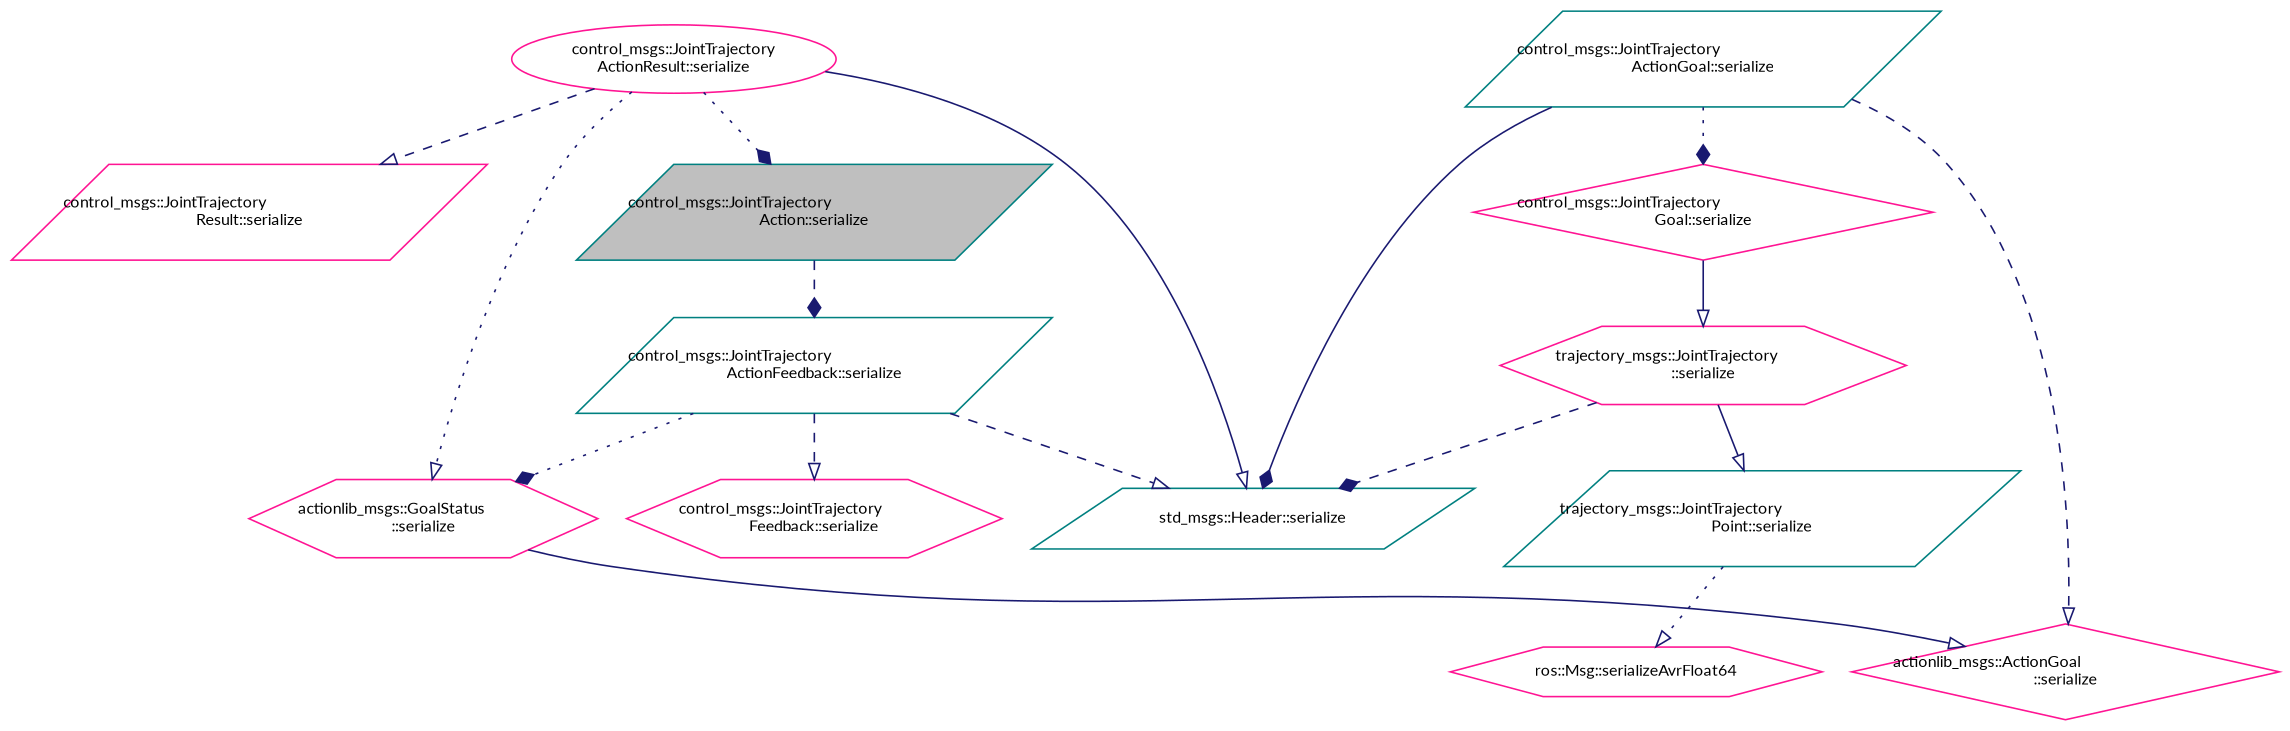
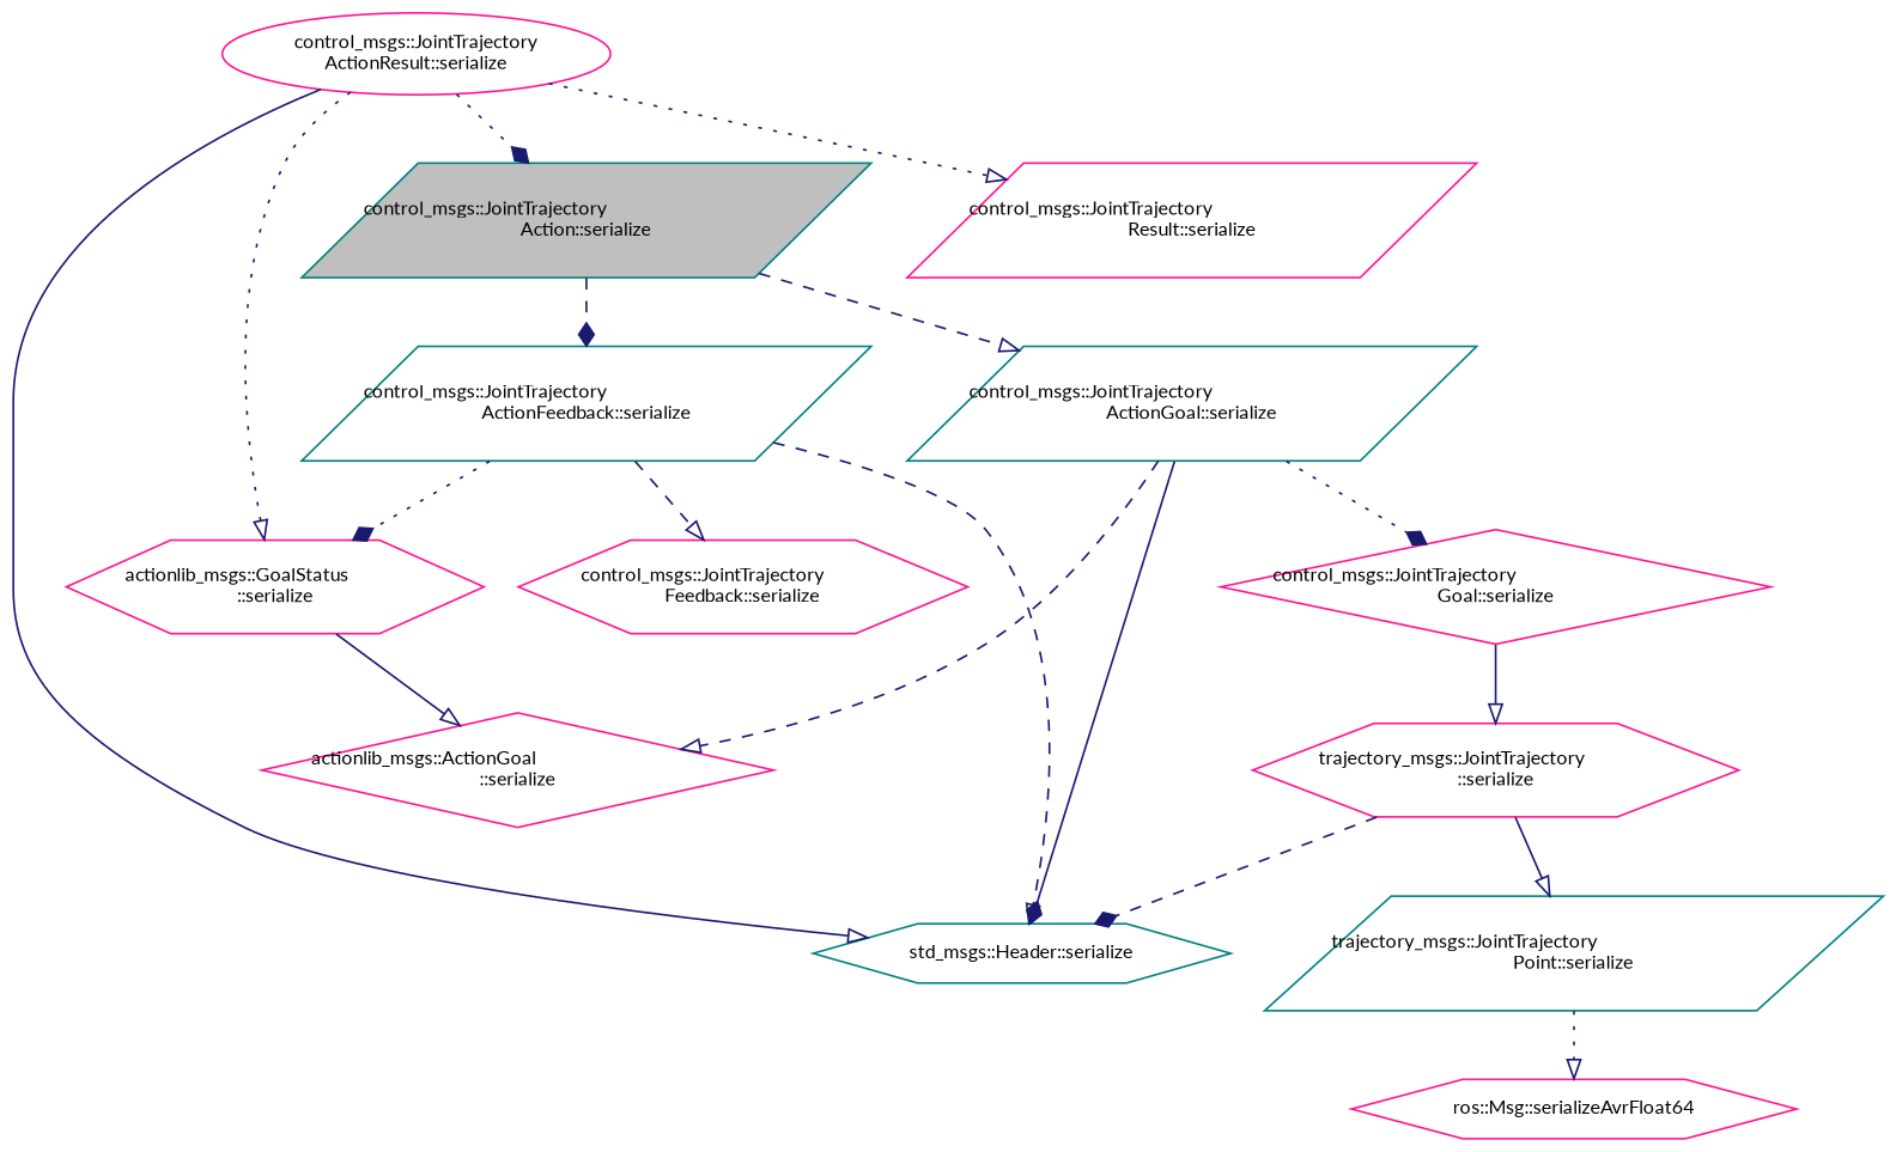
  digraph {
    fontname=Lato
    rankdir=TB
    node [color=deeppink fillcolor=white fontname=Lato fontsize=10 shape=parallelogram style=filled]
    edge [arrowhead=onormal color=midnightblue fontname=Lato fontsize=10 labelfontname=Helvetica labelfontsize=10 style=dashed]
    n1 [color=teal fillcolor=grey75 fontcolor=black height=0.2 label="control_msgs::JointTrajectory\lAction::serialize" width=0.4]
    n2 [color=teal height=0.2 label="control_msgs::JointTrajectory\lActionGoal::serialize" width=0.4]
    n3 [color=teal height=0.2 label="control_msgs::JointTrajectory\lActionFeedback::serialize" width=0.4]
-   n4 [color=teal height=0.2 label="std_msgs::Header::serialize" width=0.4]
+   n4 [color=teal height=0.2 label="std_msgs::Header::serialize" shape=hexagon width=0.4]
    n5 [height=0.2 label="actionlib_msgs::ActionGoal\l::serialize" shape=diamond width=0.4]
    n6 [height=0.2 label="control_msgs::JointTrajectory\lGoal::serialize" shape=diamond width=0.4]
    n7 [height=0.2 label="control_msgs::JointTrajectory\lActionResult::serialize" shape=ellipse width=0.4]
    n8 [height=0.2 label="actionlib_msgs::GoalStatus\l::serialize" shape=hexagon width=0.4]
    n9 [height=0.2 label="control_msgs::JointTrajectory\lResult::serialize" width=0.4]
    n10 [height=0.2 label="control_msgs::JointTrajectory\lFeedback::serialize" shape=hexagon width=0.4]
    n11 [height=0.2 label="trajectory_msgs::JointTrajectory\l::serialize" shape=hexagon width=0.4]
    n12 [color=teal height=0.2 label="trajectory_msgs::JointTrajectory\lPoint::serialize" width=0.4]
    n13 [height=0.2 label="ros::Msg::serializeAvrFloat64" shape=hexagon width=0.4]
+   n1 -> n2
    n1 -> n3 [arrowhead=diamond]
    n2 -> n4 [arrowhead=diamond style=solid]
    n2 -> n5
    n2 -> n6 [arrowhead=diamond style=dotted]
    n3 -> n4
    n3 -> n8 [arrowhead=diamond style=dotted]
    n3 -> n10
    n6 -> n11 [style=solid]
    n7 -> n1 [arrowhead=diamond style=dotted]
    n7 -> n4 [style=solid]
    n7 -> n8 [style=dotted]
-   n7 -> n9
+   n7 -> n9 [style=dotted]
    n8 -> n5 [style=solid]
    n11 -> n4 [arrowhead=diamond]
    n11 -> n12 [style=solid]
    n12 -> n13 [style=dotted]
  }
